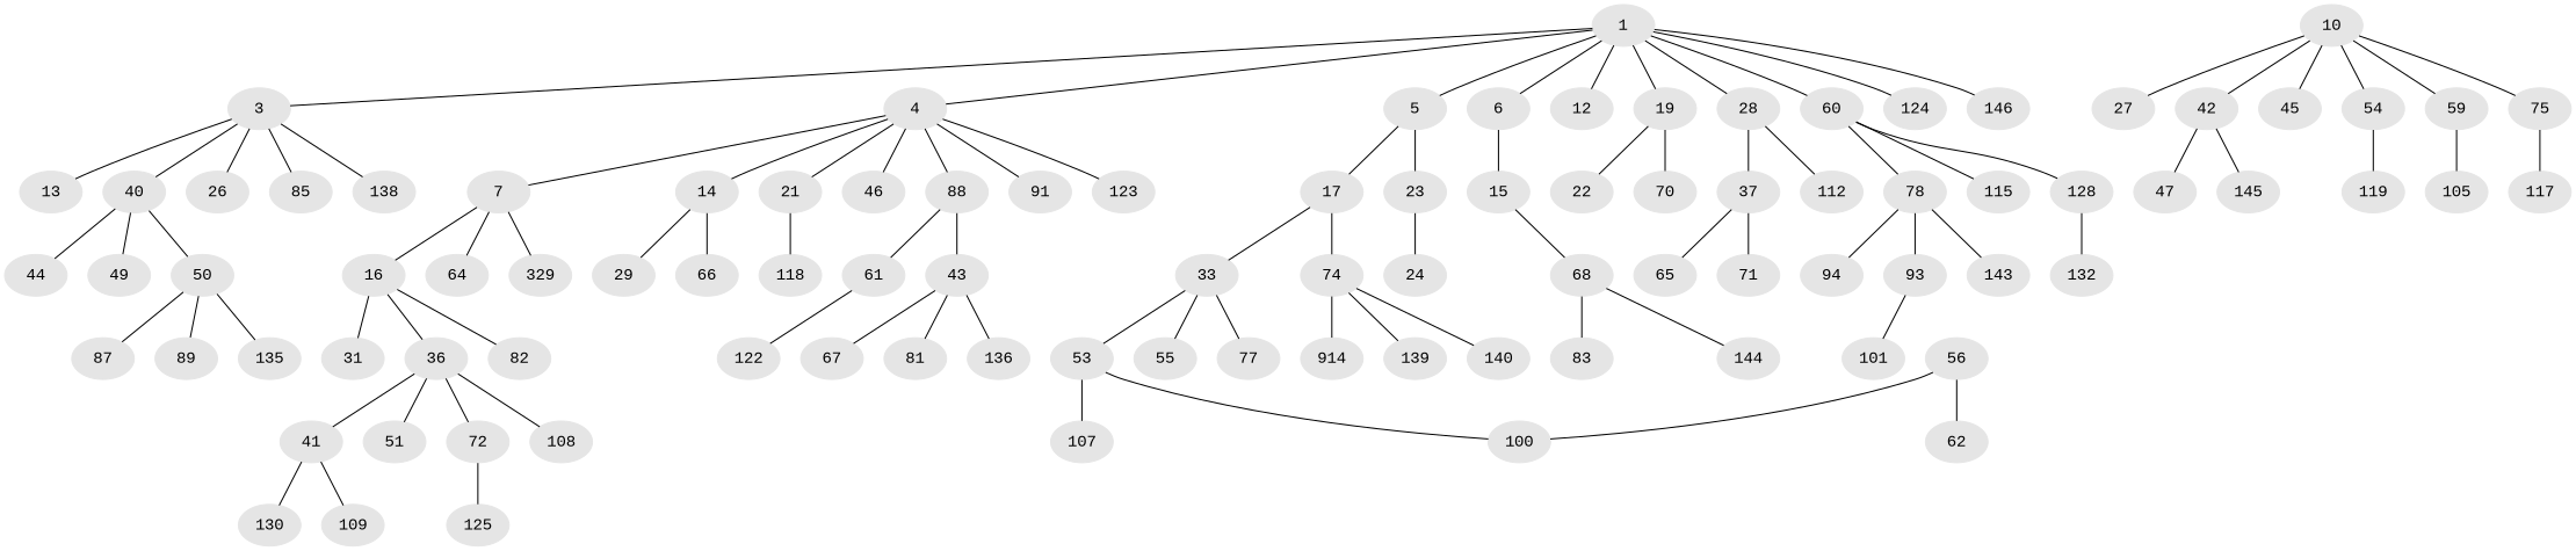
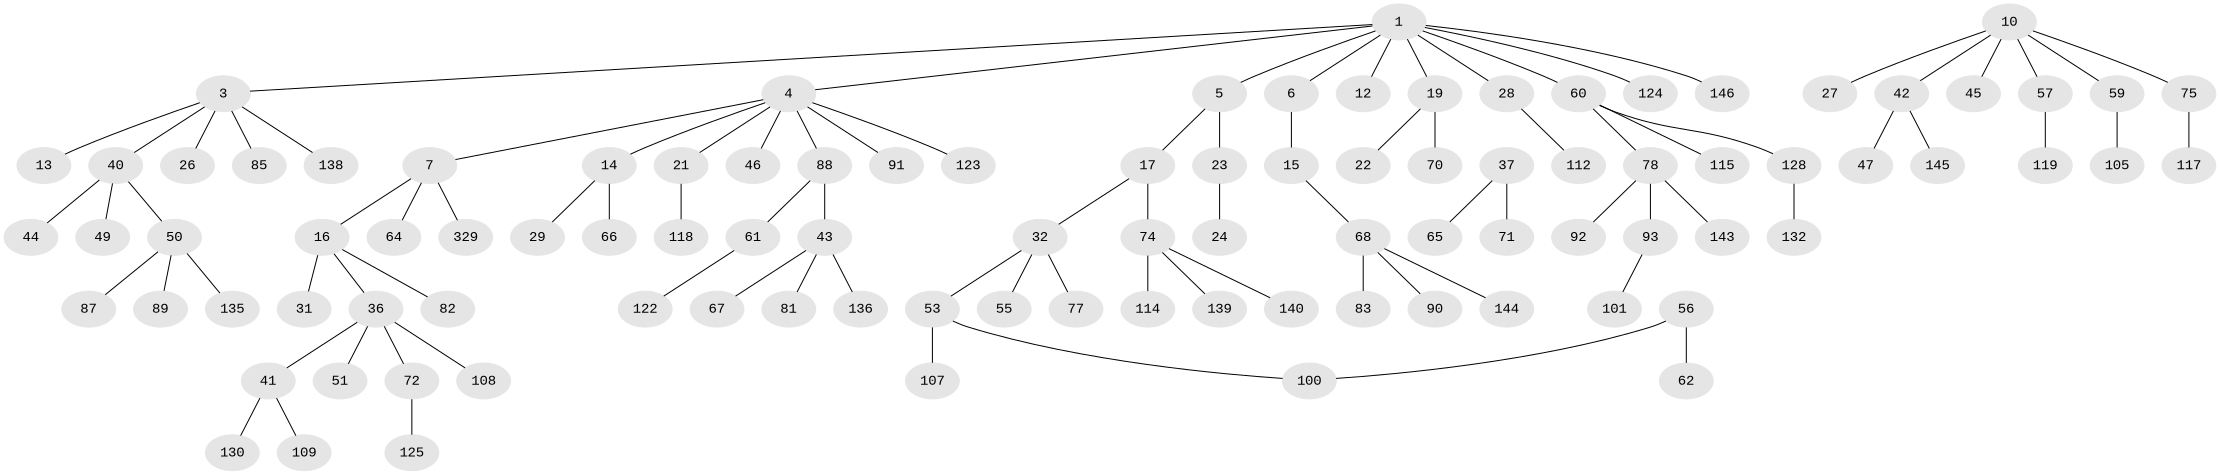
  graph {
    fontname="Liberation Mono"
    node [color=gray90 fontname="Liberation Mono" style=filled]
    edge [fontname="Liberation Mono"]
    1 [super="+2"]
    3 [super="+9"]
    4 [super="+8"]
    5 [super="+35"]
    6 [super="+18"]
    12
    19
    28 [super="+31"]
    60 [super="+94"]
    124
    146
    13 [super="+103"]
    n13 [label=40]
    26 [super="+106"]
    85
    138
    7 [super="+11"]
    14 [super="+73"]
    21 [super="+116"]
    46 [super="+79"]
    88
    91 [super="+99"]
    123
    17 [super="+32"]
    23 [super="+63"]
    15 [super="+54"]
    10 [super="+25"]
    27
    42 [super="+58"]
    45 [super="+120"]
-   57 [super="+69" label=54]
+   57 [super="+69"]
    59 [super="+127"]
    75 [super="+121"]
    22
    n35 [label=70 super="+131"]
    37 [super="+52"]
    112
    78 [super="+102"]
    115
    128
    44 [super="+113"]
    49
    50 [super="+86"]
    16 [super="+70"]
    64 [super="+126"]
    n46 [label=329]
    29
    66
    118
    61 [super="+96"]
    122
    43 [super="+48"]
-   33
+   33 [label=32]
    74 [super="+95"]
    24 [super="+39"]
    68 [super="+80"]
    n57 [label=31 super="+40"]
    36 [super="+38"]
    82
    47
    145
    119
    105
    117
    83 [super="+137"]
+   90
    144
    41 [super="+104"]
    51 [super="+84"]
    72 [super="+134"]
    108
    53 [super="+97"]
    55
    77
-   114 [label=914]
+   114
    139
    140
    87
    89
    135
    65
    71 [super="+133"]
    67
    81
    136
    107 [super="+141"]
    100 [super="+111"]
    130
    109
    125
    56 [super="+98"]
    62
-   92 [label=94]
+   92
    93
    143
    132
    101 [super="+142"]
    1 -- 3
    1 -- 4
    1 -- 5
    1 -- 6
    1 -- 12
    1 -- 19
    1 -- 28
    1 -- 60
    1 -- 124
    1 -- 146
    3 -- 13
    3 -- n13
    3 -- 26
    3 -- 85
    3 -- 138
    4 -- 7
    4 -- 14
    4 -- 21
    4 -- 46
    4 -- 88
    4 -- 91
    4 -- 123
    5 -- 17
    5 -- 23
    6 -- 15
    19 -- 22
    19 -- n35
-   28 -- 37
    28 -- 112
    60 -- 78
    60 -- 115
    60 -- 128
    n13 -- 44
    n13 -- 49
    n13 -- 50
    7 -- 16
    7 -- 64
    7 -- n46
    14 -- 29
    14 -- 66
    21 -- 118
    88 -- 61
    88 -- 43
    17 -- 33
    17 -- 74
    23 -- 24
    15 -- 68
    10 -- 27
    10 -- 42
    10 -- 45
    10 -- 57
    10 -- 59
    10 -- 75
    42 -- 47
    42 -- 145
    57 -- 119
    59 -- 105
    75 -- 117
    37 -- 65
    37 -- 71
    78 -- 92
    78 -- 93
    78 -- 143
    128 -- 132
    50 -- 87
    50 -- 89
    50 -- 135
    16 -- n57
    16 -- 36
    16 -- 82
    61 -- 122
    43 -- 67
    43 -- 81
    43 -- 136
    33 -- 53
    33 -- 55
    33 -- 77
    74 -- 114
    74 -- 139
    74 -- 140
    68 -- 83
+   68 -- 90
    68 -- 144
    36 -- 41
    36 -- 51
    36 -- 72
    36 -- 108
    41 -- 130
    41 -- 109
    72 -- 125
    53 -- 107
    53 -- 100
    56 -- 100
    56 -- 62
    93 -- 101
  }
